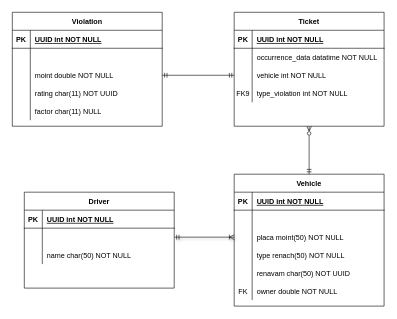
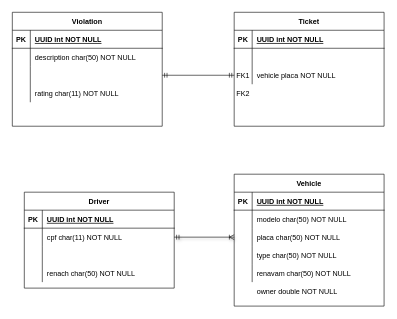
  <mxCell id="0" />
  <mxCell id="1" parent="0" />
  <mxCell id="2" value="Vehicle" style="shape=table;startSize=30;container=1;collapsible=1;childLayout=tableLayout;fixedRows=1;rowLines=0;fontStyle=1;align=center;resizeLast=1;" parent="1" vertex="1"><mxGeometry x="390" y="290" width="250" height="220" as="geometry" /></mxCell>
  <mxCell id="3" value="" style="shape=partialRectangle;collapsible=0;dropTarget=0;pointerEvents=0;fillColor=none;points=[[0,0.5],[1,0.5]];portConstraint=eastwest;top=0;left=0;right=0;bottom=1;" parent="2" vertex="1"><mxGeometry y="30" width="250" height="30" as="geometry" /></mxCell>
  <mxCell id="4" value="PK" style="shape=partialRectangle;overflow=hidden;connectable=0;fillColor=none;top=0;left=0;bottom=0;right=0;fontStyle=1;" parent="3" vertex="1"><mxGeometry width="30" height="30" as="geometry"><mxRectangle width="30" height="30" as="alternateBounds" /></mxGeometry></mxCell>
  <mxCell id="5" value="UUID int NOT NULL " style="shape=partialRectangle;overflow=hidden;connectable=0;fillColor=none;top=0;left=0;bottom=0;right=0;align=left;spacingLeft=6;fontStyle=5;" parent="3" vertex="1"><mxGeometry x="30" width="220" height="30" as="geometry"><mxRectangle width="220" height="30" as="alternateBounds" /></mxGeometry></mxCell>
  <mxCell id="6" value="" style="shape=partialRectangle;collapsible=0;dropTarget=0;pointerEvents=0;fillColor=none;points=[[0,0.5],[1,0.5]];portConstraint=eastwest;top=0;left=0;right=0;bottom=0;" parent="2" vertex="1"><mxGeometry y="60" width="250" height="30" as="geometry" /></mxCell>
  <mxCell id="7" value="" style="shape=partialRectangle;overflow=hidden;connectable=0;fillColor=none;top=0;left=0;bottom=0;right=0;" parent="6" vertex="1"><mxGeometry width="30" height="30" as="geometry"><mxRectangle width="30" height="30" as="alternateBounds" /></mxGeometry></mxCell>
+ <mxCell id="8" value="modelo char(50) NOT NULL" style="shape=partialRectangle;overflow=hidden;connectable=0;fillColor=none;top=0;left=0;bottom=0;right=0;align=left;spacingLeft=6;" parent="6" vertex="1"><mxGeometry x="30" width="220" height="30" as="geometry"><mxRectangle width="220" height="30" as="alternateBounds" /></mxGeometry></mxCell>
  <mxCell id="9" value="" style="shape=partialRectangle;collapsible=0;dropTarget=0;pointerEvents=0;fillColor=none;points=[[0,0.5],[1,0.5]];portConstraint=eastwest;top=0;left=0;right=0;bottom=0;" parent="2" vertex="1"><mxGeometry y="90" width="250" height="30" as="geometry" /></mxCell>
  <mxCell id="10" value="" style="shape=partialRectangle;overflow=hidden;connectable=0;fillColor=none;top=0;left=0;bottom=0;right=0;" parent="9" vertex="1"><mxGeometry width="30" height="30" as="geometry"><mxRectangle width="30" height="30" as="alternateBounds" /></mxGeometry></mxCell>
- <mxCell id="11" value="placa moint(50) NOT NULL" style="shape=partialRectangle;overflow=hidden;connectable=0;fillColor=none;top=0;left=0;bottom=0;right=0;align=left;spacingLeft=6;" parent="9" vertex="1"><mxGeometry x="30" width="220" height="30" as="geometry"><mxRectangle width="220" height="30" as="alternateBounds" /></mxGeometry></mxCell>
+ <mxCell id="11" value="placa char(50) NOT NULL" style="shape=partialRectangle;overflow=hidden;connectable=0;fillColor=none;top=0;left=0;bottom=0;right=0;align=left;spacingLeft=6;" parent="9" vertex="1"><mxGeometry x="30" width="220" height="30" as="geometry"><mxRectangle width="220" height="30" as="alternateBounds" /></mxGeometry></mxCell>
  <mxCell id="12" value="" style="shape=partialRectangle;collapsible=0;dropTarget=0;pointerEvents=0;fillColor=none;points=[[0,0.5],[1,0.5]];portConstraint=eastwest;top=0;left=0;right=0;bottom=0;" parent="2" vertex="1"><mxGeometry y="120" width="250" height="30" as="geometry" /></mxCell>
  <mxCell id="13" value="" style="shape=partialRectangle;overflow=hidden;connectable=0;fillColor=none;top=0;left=0;bottom=0;right=0;" parent="12" vertex="1"><mxGeometry width="30" height="30" as="geometry"><mxRectangle width="30" height="30" as="alternateBounds" /></mxGeometry></mxCell>
- <mxCell id="14" value="type renach(50) NOT NULL" style="shape=partialRectangle;overflow=hidden;connectable=0;fillColor=none;top=0;left=0;bottom=0;right=0;align=left;spacingLeft=6;" parent="12" vertex="1"><mxGeometry x="30" width="220" height="30" as="geometry"><mxRectangle width="220" height="30" as="alternateBounds" /></mxGeometry></mxCell>
+ <mxCell id="14" value="type char(50) NOT NULL" style="shape=partialRectangle;overflow=hidden;connectable=0;fillColor=none;top=0;left=0;bottom=0;right=0;align=left;spacingLeft=6;" parent="12" vertex="1"><mxGeometry x="30" width="220" height="30" as="geometry"><mxRectangle width="220" height="30" as="alternateBounds" /></mxGeometry></mxCell>
  <mxCell id="15" value="" style="shape=partialRectangle;collapsible=0;dropTarget=0;pointerEvents=0;fillColor=none;points=[[0,0.5],[1,0.5]];portConstraint=eastwest;top=0;left=0;right=0;bottom=0;" parent="2" vertex="1"><mxGeometry y="150" width="250" height="30" as="geometry" /></mxCell>
  <mxCell id="16" value="" style="shape=partialRectangle;overflow=hidden;connectable=0;fillColor=none;top=0;left=0;bottom=0;right=0;" parent="15" vertex="1"><mxGeometry width="30" height="30" as="geometry"><mxRectangle width="30" height="30" as="alternateBounds" /></mxGeometry></mxCell>
- <mxCell id="17" value="renavam char(50) NOT UUID" style="shape=partialRectangle;overflow=hidden;connectable=0;fillColor=none;top=0;left=0;bottom=0;right=0;align=left;spacingLeft=6;" parent="15" vertex="1"><mxGeometry x="30" width="220" height="30" as="geometry"><mxRectangle width="220" height="30" as="alternateBounds" /></mxGeometry></mxCell>
+ <mxCell id="17" value="renavam char(50) NOT NULL" style="shape=partialRectangle;overflow=hidden;connectable=0;fillColor=none;top=0;left=0;bottom=0;right=0;align=left;spacingLeft=6;" parent="15" vertex="1"><mxGeometry x="30" width="220" height="30" as="geometry"><mxRectangle width="220" height="30" as="alternateBounds" /></mxGeometry></mxCell>
  <mxCell id="18" value="" style="shape=partialRectangle;collapsible=0;dropTarget=0;pointerEvents=0;fillColor=none;points=[[0,0.5],[1,0.5]];portConstraint=eastwest;top=0;left=0;right=0;bottom=0;" parent="2" vertex="1"><mxGeometry y="180" width="250" height="30" as="geometry" /></mxCell>
- <mxCell id="19" value="FK" style="shape=partialRectangle;overflow=hidden;connectable=0;fillColor=none;top=0;left=0;bottom=0;right=0;" parent="18" vertex="1"><mxGeometry width="30" height="30" as="geometry"><mxRectangle width="30" height="30" as="alternateBounds" /></mxGeometry></mxCell>
  <mxCell id="20" value="owner double NOT NULL" style="shape=partialRectangle;overflow=hidden;connectable=0;fillColor=none;top=0;left=0;bottom=0;right=0;align=left;spacingLeft=6;" parent="18" vertex="1"><mxGeometry x="30" width="220" height="30" as="geometry"><mxRectangle width="220" height="30" as="alternateBounds" /></mxGeometry></mxCell>
- <mxCell id="21" style="edgeStyle=orthogonalEdgeStyle;rounded=0;orthogonalLoop=1;jettySize=auto;html=1;exitX=0.5;exitY=1;exitDx=0;exitDy=0;endArrow=ERmandOne;endFill=0;startArrow=ERzeroToMany;startFill=0;" parent="1" source="22" target="2" edge="1"><mxGeometry relative="1" as="geometry" /></mxCell>
  <mxCell id="22" value="Ticket" style="shape=table;startSize=30;container=1;collapsible=1;childLayout=tableLayout;fixedRows=1;rowLines=0;fontStyle=1;align=center;resizeLast=1;" parent="1" vertex="1"><mxGeometry x="390" y="20" width="250" height="190" as="geometry" /></mxCell>
  <mxCell id="23" value="" style="shape=partialRectangle;collapsible=0;dropTarget=0;pointerEvents=0;fillColor=none;points=[[0,0.5],[1,0.5]];portConstraint=eastwest;top=0;left=0;right=0;bottom=1;" parent="22" vertex="1"><mxGeometry y="30" width="250" height="30" as="geometry" /></mxCell>
  <mxCell id="24" value="PK" style="shape=partialRectangle;overflow=hidden;connectable=0;fillColor=none;top=0;left=0;bottom=0;right=0;fontStyle=1;" parent="23" vertex="1"><mxGeometry width="30" height="30" as="geometry"><mxRectangle width="30" height="30" as="alternateBounds" /></mxGeometry></mxCell>
  <mxCell id="25" value="UUID int NOT NULL " style="shape=partialRectangle;overflow=hidden;connectable=0;fillColor=none;top=0;left=0;bottom=0;right=0;align=left;spacingLeft=6;fontStyle=5;" parent="23" vertex="1"><mxGeometry x="30" width="220" height="30" as="geometry"><mxRectangle width="220" height="30" as="alternateBounds" /></mxGeometry></mxCell>
  <mxCell id="26" value="" style="shape=partialRectangle;collapsible=0;dropTarget=0;pointerEvents=0;fillColor=none;points=[[0,0.5],[1,0.5]];portConstraint=eastwest;top=0;left=0;right=0;bottom=0;" parent="22" vertex="1"><mxGeometry y="60" width="250" height="30" as="geometry" /></mxCell>
  <mxCell id="27" value="" style="shape=partialRectangle;overflow=hidden;connectable=0;fillColor=none;top=0;left=0;bottom=0;right=0;" parent="26" vertex="1"><mxGeometry width="30" height="30" as="geometry"><mxRectangle width="30" height="30" as="alternateBounds" /></mxGeometry></mxCell>
- <mxCell id="28" value="occurrence_data datatime NOT NULL" style="shape=partialRectangle;overflow=hidden;connectable=0;fillColor=none;top=0;left=0;bottom=0;right=0;align=left;spacingLeft=6;" parent="26" vertex="1"><mxGeometry x="30" width="220" height="30" as="geometry"><mxRectangle width="220" height="30" as="alternateBounds" /></mxGeometry></mxCell>
  <mxCell id="29" value="" style="shape=partialRectangle;collapsible=0;dropTarget=0;pointerEvents=0;fillColor=none;points=[[0,0.5],[1,0.5]];portConstraint=eastwest;top=0;left=0;right=0;bottom=0;" parent="22" vertex="1"><mxGeometry y="90" width="250" height="30" as="geometry" /></mxCell>
- <mxCell id="31" value="vehicle int NOT NULL" style="shape=partialRectangle;overflow=hidden;connectable=0;fillColor=none;top=0;left=0;bottom=0;right=0;align=left;spacingLeft=6;" parent="29" vertex="1"><mxGeometry x="30" width="220" height="30" as="geometry"><mxRectangle width="220" height="30" as="alternateBounds" /></mxGeometry></mxCell>
+ <mxCell id="30" value="FK1" style="shape=partialRectangle;overflow=hidden;connectable=0;fillColor=none;top=0;left=0;bottom=0;right=0;" parent="29" vertex="1"><mxGeometry width="30" height="30" as="geometry"><mxRectangle width="30" height="30" as="alternateBounds" /></mxGeometry></mxCell>
+ <mxCell id="31" value="vehicle placa NOT NULL" style="shape=partialRectangle;overflow=hidden;connectable=0;fillColor=none;top=0;left=0;bottom=0;right=0;align=left;spacingLeft=6;" parent="29" vertex="1"><mxGeometry x="30" width="220" height="30" as="geometry"><mxRectangle width="220" height="30" as="alternateBounds" /></mxGeometry></mxCell>
  <mxCell id="32" value="" style="shape=partialRectangle;collapsible=0;dropTarget=0;pointerEvents=0;fillColor=none;points=[[0,0.5],[1,0.5]];portConstraint=eastwest;top=0;left=0;right=0;bottom=0;" parent="22" vertex="1"><mxGeometry y="120" width="250" height="30" as="geometry" /></mxCell>
- <mxCell id="33" value="FK9" style="shape=partialRectangle;overflow=hidden;connectable=0;fillColor=none;top=0;left=0;bottom=0;right=0;" parent="32" vertex="1"><mxGeometry width="30" height="30" as="geometry"><mxRectangle width="30" height="30" as="alternateBounds" /></mxGeometry></mxCell>
- <mxCell id="34" value="type_violation int NOT NULL" style="shape=partialRectangle;overflow=hidden;connectable=0;fillColor=none;top=0;left=0;bottom=0;right=0;align=left;spacingLeft=6;" parent="32" vertex="1"><mxGeometry x="30" width="220" height="30" as="geometry"><mxRectangle width="220" height="30" as="alternateBounds" /></mxGeometry></mxCell>
+ <mxCell id="33" value="FK2" style="shape=partialRectangle;overflow=hidden;connectable=0;fillColor=none;top=0;left=0;bottom=0;right=0;" parent="32" vertex="1"><mxGeometry width="30" height="30" as="geometry"><mxRectangle width="30" height="30" as="alternateBounds" /></mxGeometry></mxCell>
  <mxCell id="35" value="Driver" style="shape=table;startSize=30;container=1;collapsible=1;childLayout=tableLayout;fixedRows=1;rowLines=0;fontStyle=1;align=center;resizeLast=1;" parent="1" vertex="1"><mxGeometry x="40" y="320" width="250" height="160" as="geometry" /></mxCell>
  <mxCell id="36" value="" style="shape=partialRectangle;collapsible=0;dropTarget=0;pointerEvents=0;fillColor=none;points=[[0,0.5],[1,0.5]];portConstraint=eastwest;top=0;left=0;right=0;bottom=1;" parent="35" vertex="1"><mxGeometry y="30" width="250" height="30" as="geometry" /></mxCell>
  <mxCell id="37" value="PK" style="shape=partialRectangle;overflow=hidden;connectable=0;fillColor=none;top=0;left=0;bottom=0;right=0;fontStyle=1;" parent="36" vertex="1"><mxGeometry width="30" height="30" as="geometry"><mxRectangle width="30" height="30" as="alternateBounds" /></mxGeometry></mxCell>
  <mxCell id="38" value="UUID int NOT NULL " style="shape=partialRectangle;overflow=hidden;connectable=0;fillColor=none;top=0;left=0;bottom=0;right=0;align=left;spacingLeft=6;fontStyle=5;" parent="36" vertex="1"><mxGeometry x="30" width="220" height="30" as="geometry"><mxRectangle width="220" height="30" as="alternateBounds" /></mxGeometry></mxCell>
  <mxCell id="39" value="" style="shape=partialRectangle;collapsible=0;dropTarget=0;pointerEvents=0;fillColor=none;points=[[0,0.5],[1,0.5]];portConstraint=eastwest;top=0;left=0;right=0;bottom=0;" parent="35" vertex="1"><mxGeometry y="60" width="250" height="30" as="geometry" /></mxCell>
  <mxCell id="40" value="" style="shape=partialRectangle;overflow=hidden;connectable=0;fillColor=none;top=0;left=0;bottom=0;right=0;" parent="39" vertex="1"><mxGeometry width="30" height="30" as="geometry"><mxRectangle width="30" height="30" as="alternateBounds" /></mxGeometry></mxCell>
+ <mxCell id="41" value="cpf char(11) NOT NULL" style="shape=partialRectangle;overflow=hidden;connectable=0;fillColor=none;top=0;left=0;bottom=0;right=0;align=left;spacingLeft=6;" parent="39" vertex="1"><mxGeometry x="30" width="220" height="30" as="geometry"><mxRectangle width="220" height="30" as="alternateBounds" /></mxGeometry></mxCell>
  <mxCell id="42" value="" style="shape=partialRectangle;collapsible=0;dropTarget=0;pointerEvents=0;fillColor=none;points=[[0,0.5],[1,0.5]];portConstraint=eastwest;top=0;left=0;right=0;bottom=0;" parent="35" vertex="1"><mxGeometry y="90" width="250" height="30" as="geometry" /></mxCell>
  <mxCell id="43" value="" style="shape=partialRectangle;overflow=hidden;connectable=0;fillColor=none;top=0;left=0;bottom=0;right=0;" parent="42" vertex="1"><mxGeometry width="30" height="30" as="geometry"><mxRectangle width="30" height="30" as="alternateBounds" /></mxGeometry></mxCell>
- <mxCell id="44" value="name char(50) NOT NULL" style="shape=partialRectangle;overflow=hidden;connectable=0;fillColor=none;top=0;left=0;bottom=0;right=0;align=left;spacingLeft=6;" parent="42" vertex="1"><mxGeometry x="30" width="220" height="30" as="geometry"><mxRectangle width="220" height="30" as="alternateBounds" /></mxGeometry></mxCell>
  <mxCell id="45" value="" style="shape=partialRectangle;collapsible=0;dropTarget=0;pointerEvents=0;fillColor=none;points=[[0,0.5],[1,0.5]];portConstraint=eastwest;top=0;left=0;right=0;bottom=0;" parent="35" vertex="1"><mxGeometry y="120" width="250" height="30" as="geometry" /></mxCell>
  <mxCell id="46" value="" style="shape=partialRectangle;overflow=hidden;connectable=0;fillColor=none;top=0;left=0;bottom=0;right=0;" parent="45" vertex="1"><mxGeometry width="30" height="30" as="geometry"><mxRectangle width="30" height="30" as="alternateBounds" /></mxGeometry></mxCell>
+ <mxCell id="47" value="renach char(50) NOT NULL" style="shape=partialRectangle;overflow=hidden;connectable=0;fillColor=none;top=0;left=0;bottom=0;right=0;align=left;spacingLeft=6;" parent="45" vertex="1"><mxGeometry x="30" width="220" height="30" as="geometry"><mxRectangle width="220" height="30" as="alternateBounds" /></mxGeometry></mxCell>
  <mxCell id="48" style="edgeStyle=orthogonalEdgeStyle;rounded=0;orthogonalLoop=1;jettySize=auto;html=1;exitX=1;exitY=0.5;exitDx=0;exitDy=0;shadow=1;flowAnimation=0;endArrow=ERoneToMany;endFill=0;startArrow=ERmandOne;startFill=0;" parent="1" source="39" target="9" edge="1"><mxGeometry relative="1" as="geometry" /></mxCell>
  <mxCell id="49" value="Violation" style="shape=table;startSize=30;container=1;collapsible=1;childLayout=tableLayout;fixedRows=1;rowLines=0;fontStyle=1;align=center;resizeLast=1;" parent="1" vertex="1"><mxGeometry x="20" y="20" width="250" height="190" as="geometry" /></mxCell>
  <mxCell id="50" value="" style="shape=partialRectangle;collapsible=0;dropTarget=0;pointerEvents=0;fillColor=none;points=[[0,0.5],[1,0.5]];portConstraint=eastwest;top=0;left=0;right=0;bottom=1;" parent="49" vertex="1"><mxGeometry y="30" width="250" height="30" as="geometry" /></mxCell>
  <mxCell id="51" value="PK" style="shape=partialRectangle;overflow=hidden;connectable=0;fillColor=none;top=0;left=0;bottom=0;right=0;fontStyle=1;" parent="50" vertex="1"><mxGeometry width="30" height="30" as="geometry"><mxRectangle width="30" height="30" as="alternateBounds" /></mxGeometry></mxCell>
  <mxCell id="52" value="UUID int NOT NULL " style="shape=partialRectangle;overflow=hidden;connectable=0;fillColor=none;top=0;left=0;bottom=0;right=0;align=left;spacingLeft=6;fontStyle=5;" parent="50" vertex="1"><mxGeometry x="30" width="220" height="30" as="geometry"><mxRectangle width="220" height="30" as="alternateBounds" /></mxGeometry></mxCell>
  <mxCell id="53" value="" style="shape=partialRectangle;collapsible=0;dropTarget=0;pointerEvents=0;fillColor=none;points=[[0,0.5],[1,0.5]];portConstraint=eastwest;top=0;left=0;right=0;bottom=0;" parent="49" vertex="1"><mxGeometry y="60" width="250" height="30" as="geometry" /></mxCell>
  <mxCell id="54" value="" style="shape=partialRectangle;overflow=hidden;connectable=0;fillColor=none;top=0;left=0;bottom=0;right=0;" parent="53" vertex="1"><mxGeometry width="30" height="30" as="geometry"><mxRectangle width="30" height="30" as="alternateBounds" /></mxGeometry></mxCell>
+ <mxCell id="55" value="description char(50) NOT NULL" style="shape=partialRectangle;overflow=hidden;connectable=0;fillColor=none;top=0;left=0;bottom=0;right=0;align=left;spacingLeft=6;" parent="53" vertex="1"><mxGeometry x="30" width="220" height="30" as="geometry"><mxRectangle width="220" height="30" as="alternateBounds" /></mxGeometry></mxCell>
  <mxCell id="56" value="" style="shape=partialRectangle;collapsible=0;dropTarget=0;pointerEvents=0;fillColor=none;points=[[0,0.5],[1,0.5]];portConstraint=eastwest;top=0;left=0;right=0;bottom=0;" parent="49" vertex="1"><mxGeometry y="90" width="250" height="30" as="geometry" /></mxCell>
  <mxCell id="57" value="" style="shape=partialRectangle;overflow=hidden;connectable=0;fillColor=none;top=0;left=0;bottom=0;right=0;" parent="56" vertex="1"><mxGeometry width="30" height="30" as="geometry"><mxRectangle width="30" height="30" as="alternateBounds" /></mxGeometry></mxCell>
- <mxCell id="58" value="moint double NOT NULL" style="shape=partialRectangle;overflow=hidden;connectable=0;fillColor=none;top=0;left=0;bottom=0;right=0;align=left;spacingLeft=6;" parent="56" vertex="1"><mxGeometry x="30" width="220" height="30" as="geometry"><mxRectangle width="220" height="30" as="alternateBounds" /></mxGeometry></mxCell>
  <mxCell id="59" value="" style="shape=partialRectangle;collapsible=0;dropTarget=0;pointerEvents=0;fillColor=none;points=[[0,0.5],[1,0.5]];portConstraint=eastwest;top=0;left=0;right=0;bottom=0;" parent="49" vertex="1"><mxGeometry y="120" width="250" height="30" as="geometry" /></mxCell>
  <mxCell id="60" value="" style="shape=partialRectangle;overflow=hidden;connectable=0;fillColor=none;top=0;left=0;bottom=0;right=0;" parent="59" vertex="1"><mxGeometry width="30" height="30" as="geometry"><mxRectangle width="30" height="30" as="alternateBounds" /></mxGeometry></mxCell>
- <mxCell id="61" value="rating char(11) NOT UUID" style="shape=partialRectangle;overflow=hidden;connectable=0;fillColor=none;top=0;left=0;bottom=0;right=0;align=left;spacingLeft=6;" parent="59" vertex="1"><mxGeometry x="30" width="220" height="30" as="geometry"><mxRectangle width="220" height="30" as="alternateBounds" /></mxGeometry></mxCell>
+ <mxCell id="61" value="rating char(11) NOT NULL" style="shape=partialRectangle;overflow=hidden;connectable=0;fillColor=none;top=0;left=0;bottom=0;right=0;align=left;spacingLeft=6;" parent="59" vertex="1"><mxGeometry x="30" width="220" height="30" as="geometry"><mxRectangle width="220" height="30" as="alternateBounds" /></mxGeometry></mxCell>
  <mxCell id="62" value="" style="shape=partialRectangle;collapsible=0;dropTarget=0;pointerEvents=0;fillColor=none;points=[[0,0.5],[1,0.5]];portConstraint=eastwest;top=0;left=0;right=0;bottom=0;" parent="49" vertex="1"><mxGeometry y="150" width="250" height="30" as="geometry" /></mxCell>
  <mxCell id="63" value="" style="shape=partialRectangle;overflow=hidden;connectable=0;fillColor=none;top=0;left=0;bottom=0;right=0;" parent="62" vertex="1"><mxGeometry width="30" height="30" as="geometry"><mxRectangle width="30" height="30" as="alternateBounds" /></mxGeometry></mxCell>
- <mxCell id="64" value="factor char(11) NULL" style="shape=partialRectangle;overflow=hidden;connectable=0;fillColor=none;top=0;left=0;bottom=0;right=0;align=left;spacingLeft=6;" parent="62" vertex="1"><mxGeometry x="30" width="220" height="30" as="geometry"><mxRectangle width="220" height="30" as="alternateBounds" /></mxGeometry></mxCell>
  <mxCell id="65" style="edgeStyle=orthogonalEdgeStyle;rounded=0;orthogonalLoop=1;jettySize=auto;html=1;exitX=0;exitY=0.5;exitDx=0;exitDy=0;entryX=1;entryY=0.5;entryDx=0;entryDy=0;endArrow=ERmandOne;endFill=0;strokeColor=default;startArrow=ERmandOne;startFill=0;" parent="1" source="29" target="56" edge="1"><mxGeometry relative="1" as="geometry" /></mxCell>
